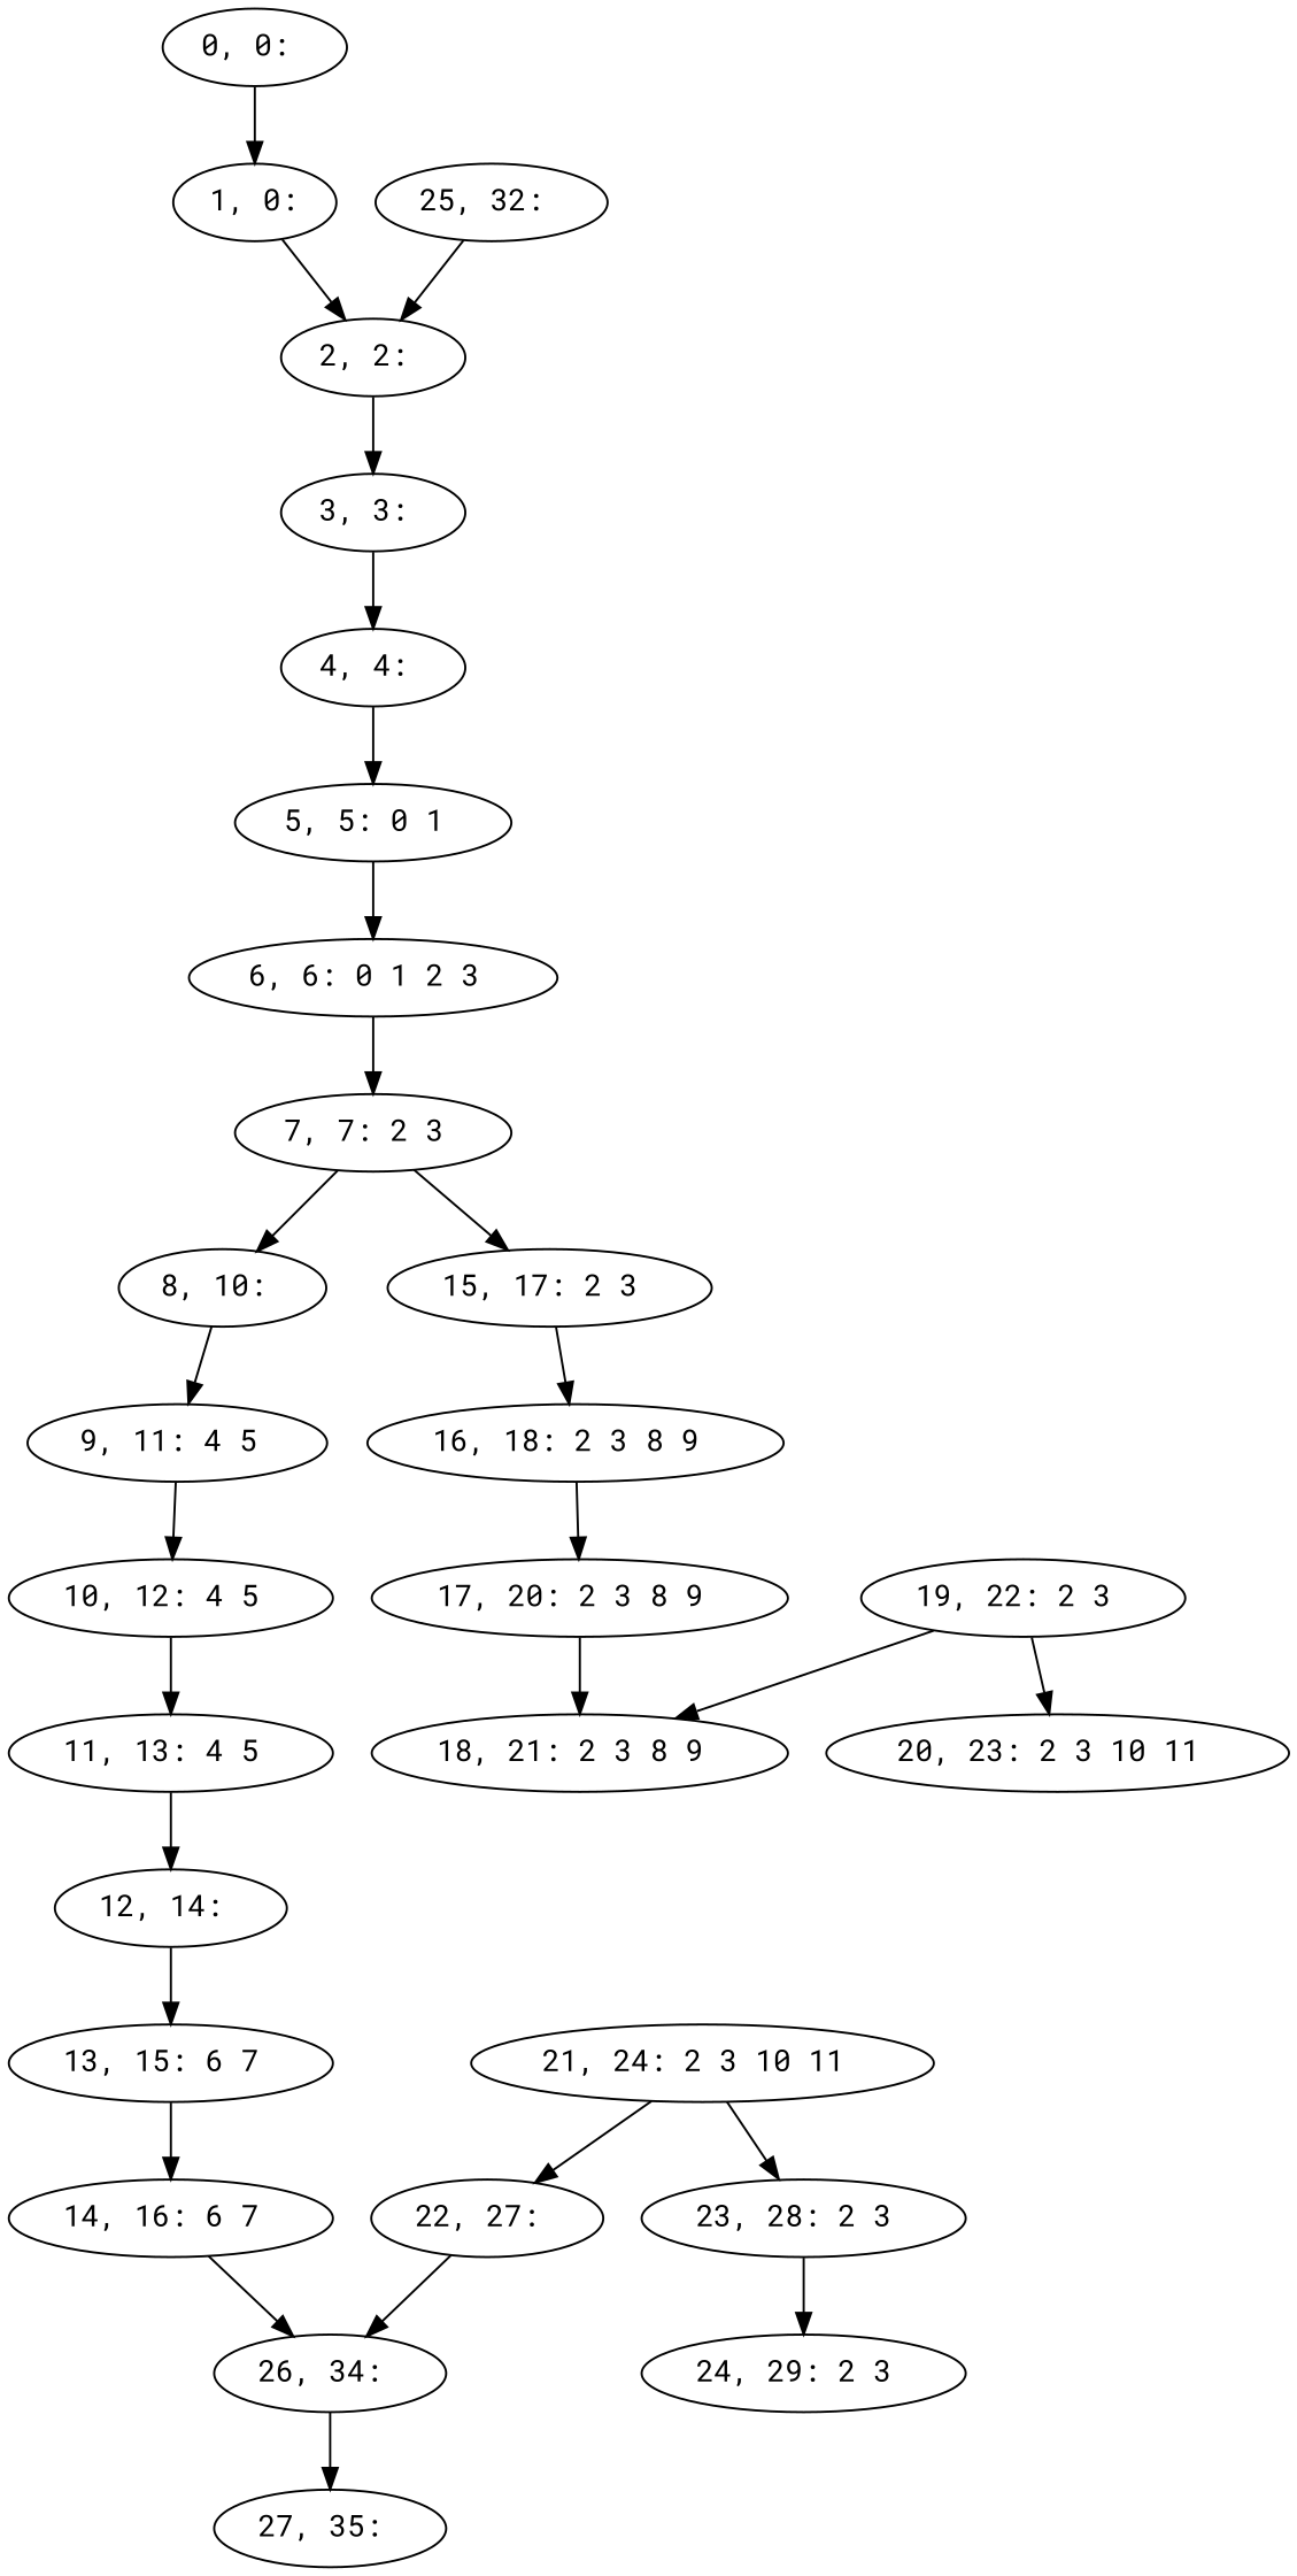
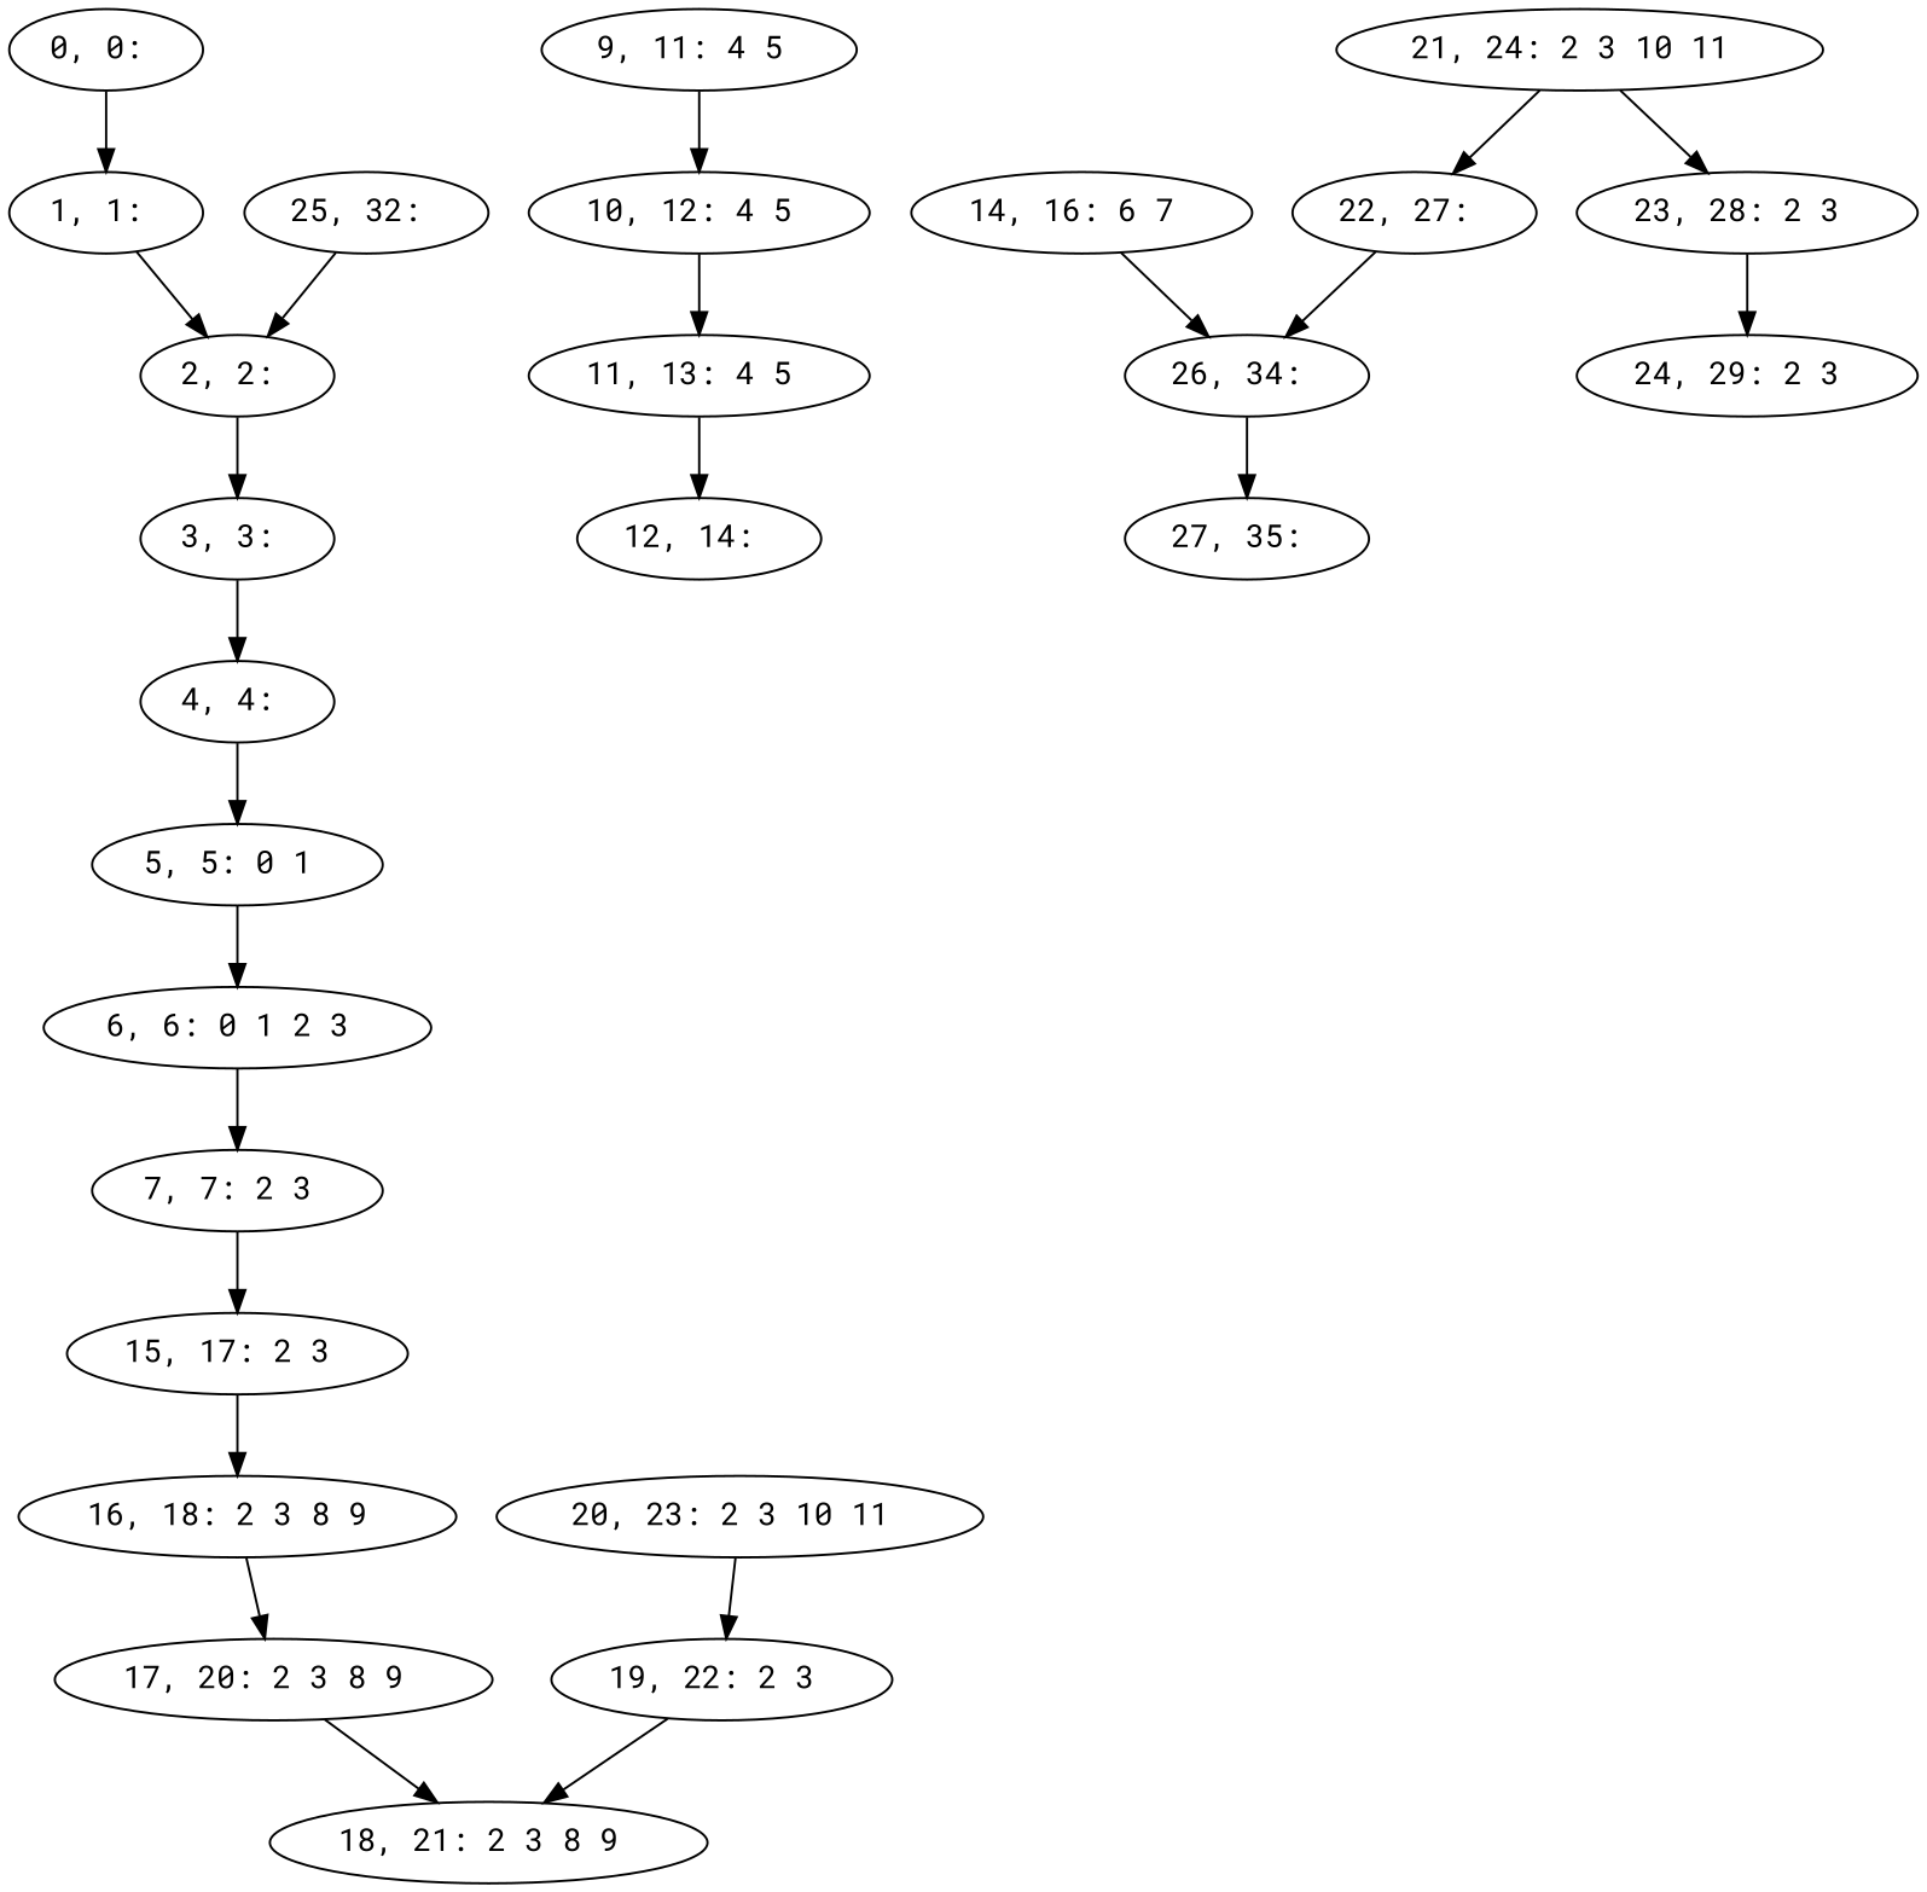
  digraph {
    fontname="Roboto Mono"
    node [fontname="Roboto Mono"]
    edge [fontname="Roboto Mono"]
    n1 [label="0, 0: "]
-   n2 [label="1, 0:"]
+   n2 [label="1, 1: "]
    n3 [label="2, 2: "]
    n4 [label="3, 3: "]
    n5 [label="4, 4: "]
    n6 [label="5, 5: 0 1 "]
    n7 [label="6, 6: 0 1 2 3 "]
    n8 [label="7, 7: 2 3 "]
-   n9 [label="8, 10: "]
    n10 [label="15, 17: 2 3 "]
    n11 [label="9, 11: 4 5 "]
    n12 [label="16, 18: 2 3 8 9 "]
    n13 [label="10, 12: 4 5 "]
    n14 [label="11, 13: 4 5 "]
    n15 [label="12, 14: "]
-   n16 [label="13, 15: 6 7 "]
    n17 [label="14, 16: 6 7 "]
    n18 [label="26, 34: "]
    n19 [label="27, 35: "]
    n20 [label="17, 20: 2 3 8 9 "]
    n21 [label="18, 21: 2 3 8 9 "]
    n22 [label="19, 22: 2 3 "]
    n23 [label="20, 23: 2 3 10 11 "]
    n24 [label="21, 24: 2 3 10 11 "]
    n25 [label="22, 27: "]
    n26 [label="23, 28: 2 3 "]
    n27 [label="24, 29: 2 3 "]
    n28 [label="25, 32: "]
    n1 -> n2
    n2 -> n3
    n3 -> n4
    n4 -> n5
    n5 -> n6
    n6 -> n7
    n7 -> n8
-   n8 -> n9
    n8 -> n10
-   n9 -> n11
    n10 -> n12
    n11 -> n13
    n12 -> n20
    n13 -> n14
    n14 -> n15
-   n15 -> n16
-   n16 -> n17
    n17 -> n18
    n18 -> n19
    n20 -> n21
    n22 -> n21
-   n22 -> n23
+   n23 -> n22
    n24 -> n25
    n24 -> n26
    n25 -> n18
    n26 -> n27
    n28 -> n3
  }
